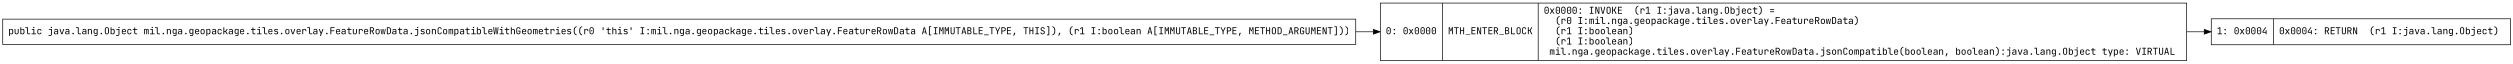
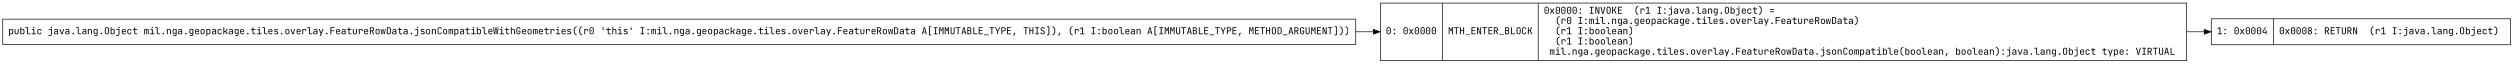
  digraph {
    rankdir=LR
    fontname="JetBrains Mono"
    node [shape=record fontname="JetBrains Mono"]
    edge [fontname="JetBrains Mono"]
    n1 [label="{0\:\ 0x0000|MTH_ENTER_BLOCK\l|0x0000: INVOKE  (r1 I:java.lang.Object) = \l  (r0 I:mil.nga.geopackage.tiles.overlay.FeatureRowData)\l  (r1 I:boolean)\l  (r1 I:boolean)\l mil.nga.geopackage.tiles.overlay.FeatureRowData.jsonCompatible(boolean, boolean):java.lang.Object type: VIRTUAL \l}"]
-   n2 [label="{1\:\ 0x0004|0x0004: RETURN  (r1 I:java.lang.Object) \l}"]
+   n2 [label="{1\:\ 0x0004|0x0008: RETURN  (r1 I:java.lang.Object) \l}"]
    n3 [label="{public java.lang.Object mil.nga.geopackage.tiles.overlay.FeatureRowData.jsonCompatibleWithGeometries((r0 'this' I:mil.nga.geopackage.tiles.overlay.FeatureRowData A[IMMUTABLE_TYPE, THIS]), (r1 I:boolean A[IMMUTABLE_TYPE, METHOD_ARGUMENT])) }"]
    n1 -> n2
    n3 -> n1
  }
